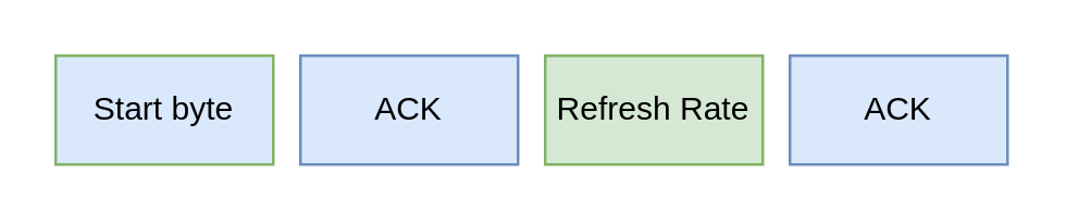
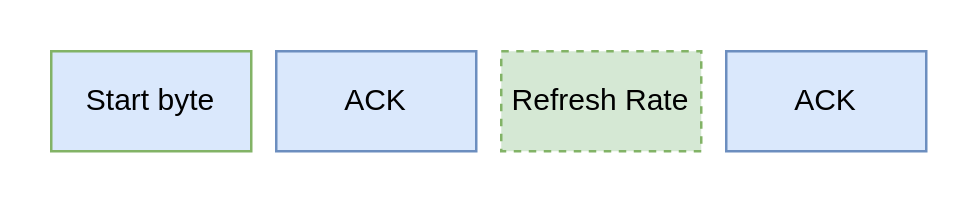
  <mxCell id="0" />
  <mxCell id="1" parent="0" />
  <mxCell id="2" value="Start byte" style="rounded=0;whiteSpace=wrap;html=1;fillColor=#dae8fc;strokeColor=#82b366;" vertex="1" parent="1"><mxGeometry x="20" y="20" width="80" height="40" as="geometry" /></mxCell>
  <mxCell id="3" value="ACK" style="rounded=0;whiteSpace=wrap;html=1;fillColor=#dae8fc;strokeColor=#6c8ebf;" vertex="1" parent="1"><mxGeometry x="110" y="20" width="80" height="40" as="geometry" /></mxCell>
- <mxCell id="4" value="Refresh Rate" style="rounded=0;whiteSpace=wrap;html=1;fillColor=#d5e8d4;strokeColor=#82b366;" vertex="1" parent="1"><mxGeometry x="200" y="20" width="80" height="40" as="geometry" /></mxCell>
+ <mxCell id="4" value="Refresh Rate" style="rounded=0;whiteSpace=wrap;html=1;fillColor=#d5e8d4;strokeColor=#82b366;dashed=1;" vertex="1" parent="1"><mxGeometry x="200" y="20" width="80" height="40" as="geometry" /></mxCell>
  <mxCell id="5" value="ACK" style="rounded=0;whiteSpace=wrap;html=1;fillColor=#dae8fc;strokeColor=#6c8ebf;" vertex="1" parent="1"><mxGeometry x="290" y="20" width="80" height="40" as="geometry" /></mxCell>
